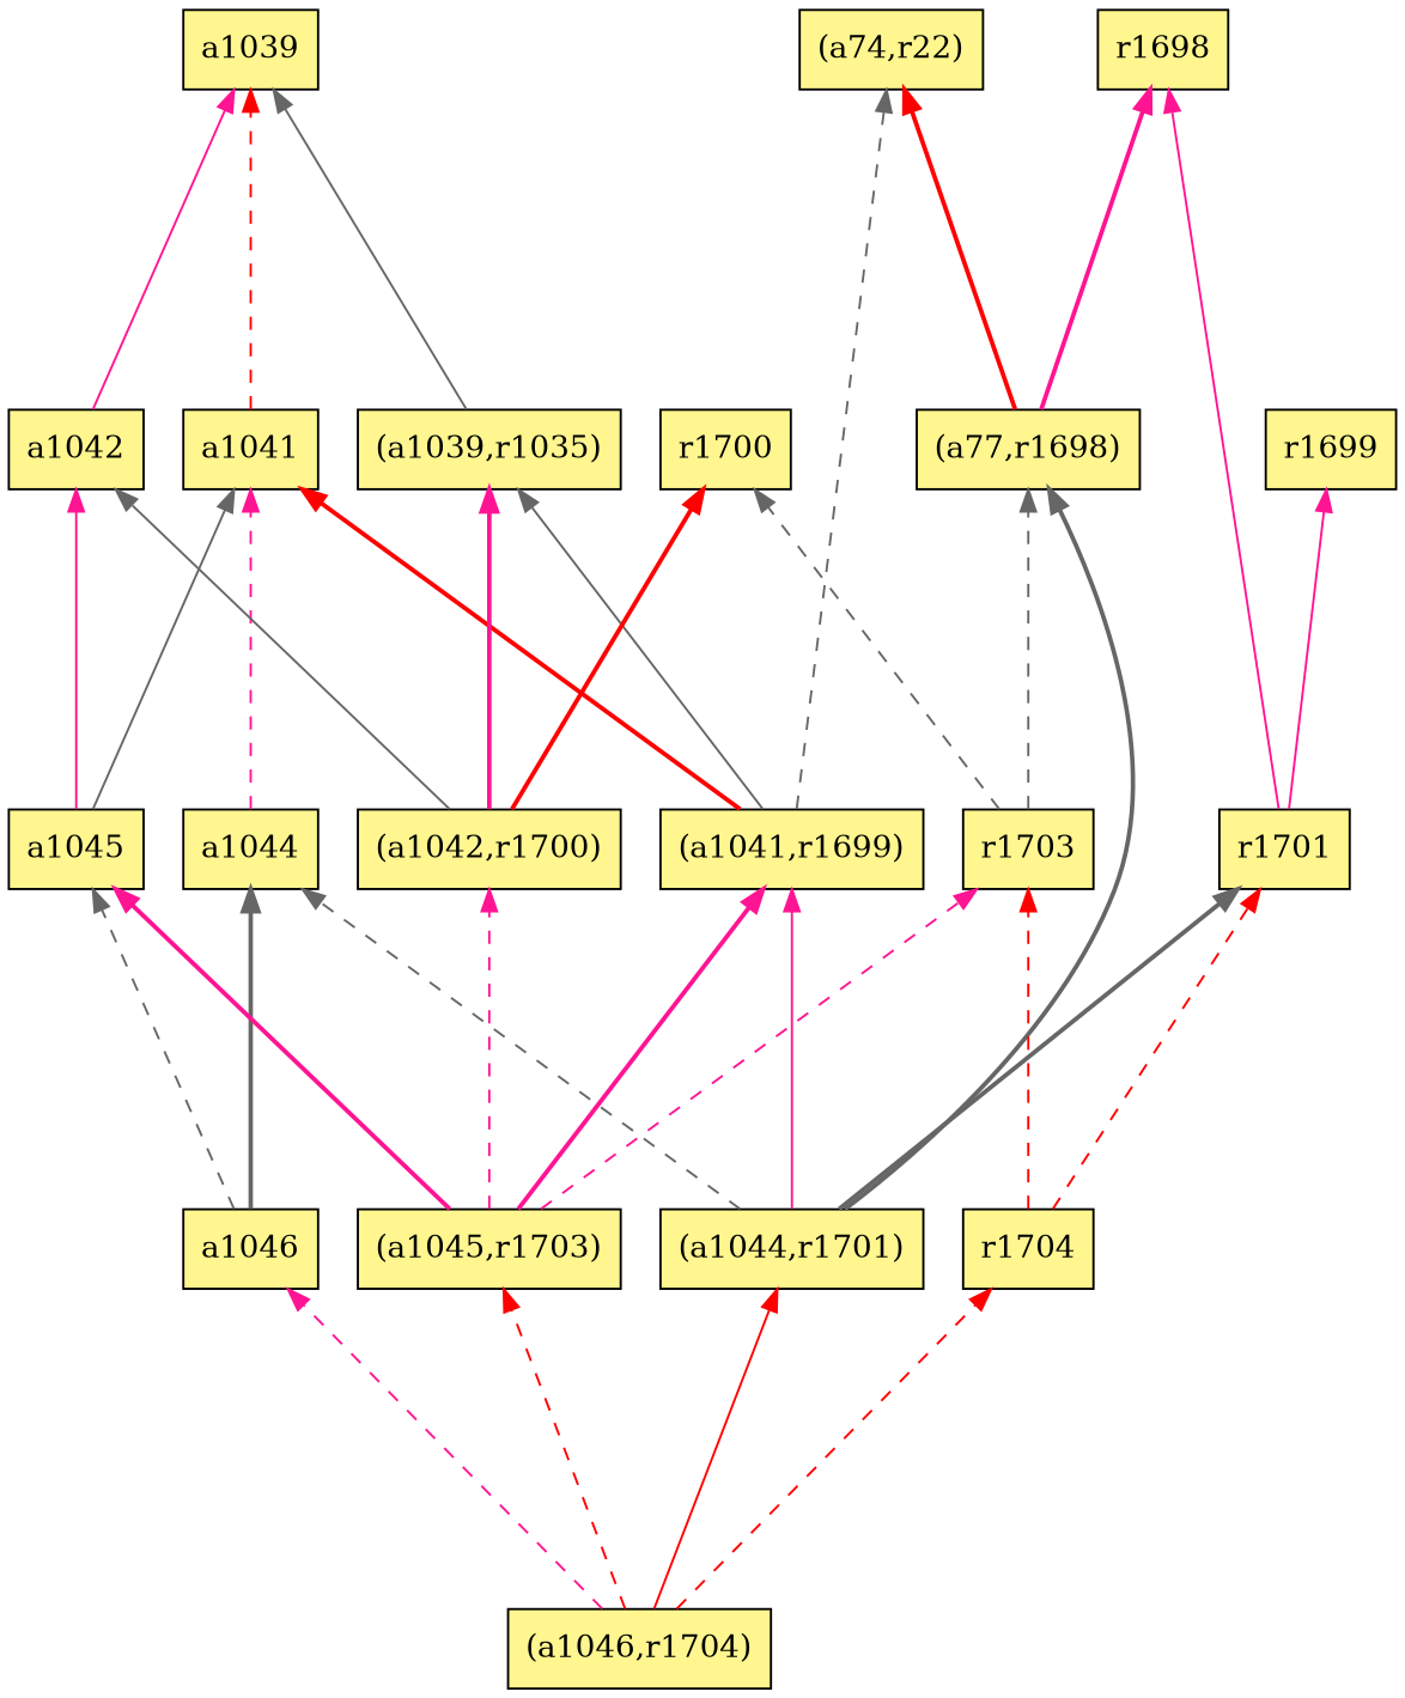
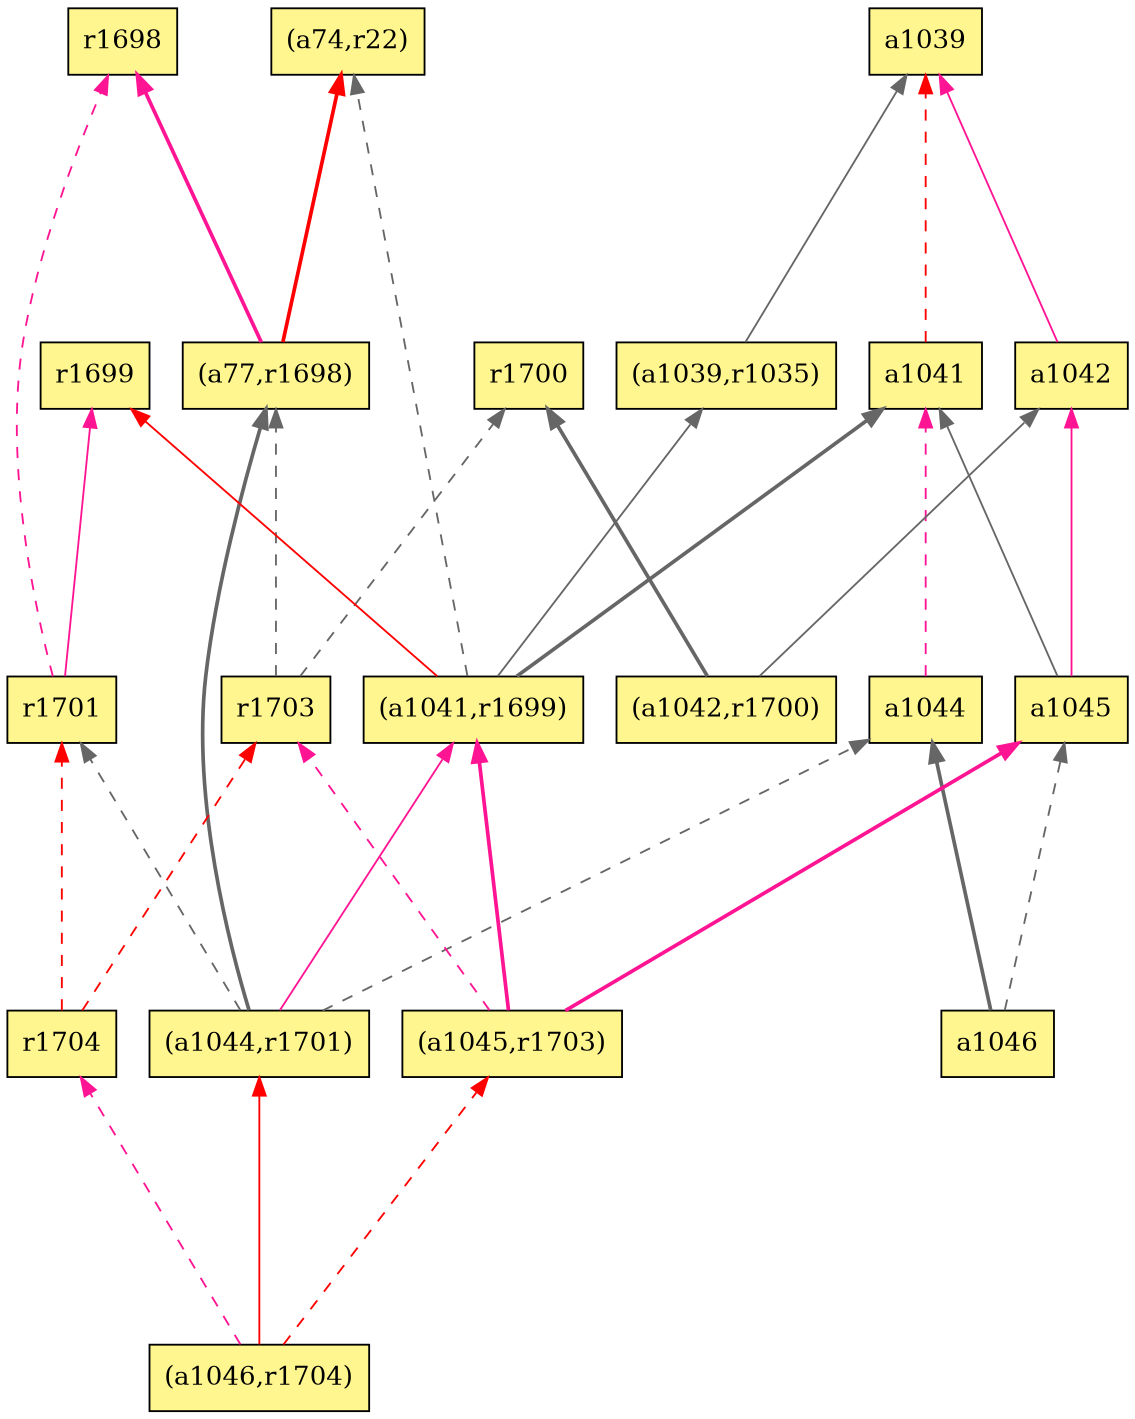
  digraph {
    rankdir=BT
    ranksep=2.0
    node [fillcolor=khaki1 shape=record style=filled]
    edge [color=deeppink style=dashed]
    n1 [label="{a1046}"]
    n2 [label="{a1044}"]
    n3 [label="{a1045}"]
    n4 [label="{a1041}"]
    n5 [label="{a1042}"]
    n6 [label="{r1703}"]
    n7 [label="{r1700}"]
    n8 [label="{(a77,r1698)}"]
    n9 [label="{r1699}"]
    n10 [label="{a1039}"]
    n11 [label="{(a1044,r1701)}"]
    n12 [label="{r1701}"]
    n13 [label="{(a1041,r1699)}"]
    n14 [label="{r1698}"]
    n15 [label="{(a74,r22)}"]
    n16 [label="{(a1039,r1035)}"]
    n17 [label="{r1704}"]
    n18 [label="{(a1045,r1703)}"]
    n19 [label="{(a1042,r1700)}"]
    n20 [label="{(a1046,r1704)}"]
    n1 -> n2 [color=gray40 style=bold]
    n1 -> n3 [color=gray40]
    n2 -> n4
    n3 -> n4 [color=gray40 style=solid]
    n3 -> n5 [style=solid]
    n4 -> n10 [color=red]
    n5 -> n10 [style=solid]
    n6 -> n7 [color=gray40]
    n6 -> n8 [color=gray40]
    n8 -> n14 [style=bold]
    n8 -> n15 [color=red style=bold]
    n11 -> n2 [color=gray40]
    n11 -> n8 [color=gray40 style=bold]
-   n11 -> n12 [color=gray40 style=bold]
+   n11 -> n12 [color=gray40]
    n11 -> n13 [style=solid]
    n12 -> n9 [style=solid]
-   n12 -> n14 [style=solid]
-   n13 -> n4 [color=red style=bold]
+   n12 -> n14
+   n13 -> n4 [color=gray40 style=bold]
+   n13 -> n9 [color=red style=solid]
    n13 -> n15 [color=gray40]
    n13 -> n16 [color=gray40 style=solid]
    n16 -> n10 [color=gray40 style=solid]
    n17 -> n6 [color=red]
    n17 -> n12 [color=red]
    n18 -> n3 [style=bold]
    n18 -> n6
    n18 -> n13 [style=bold]
-   n18 -> n19
    n19 -> n5 [color=gray40 style=solid]
-   n19 -> n7 [color=red style=bold]
-   n19 -> n16 [style=bold]
-   n20 -> n1
+   n19 -> n7 [color=gray40 style=bold]
    n20 -> n11 [color=red style=solid]
-   n20 -> n17 [color=red]
+   n20 -> n17
    n20 -> n18 [color=red]
  }
